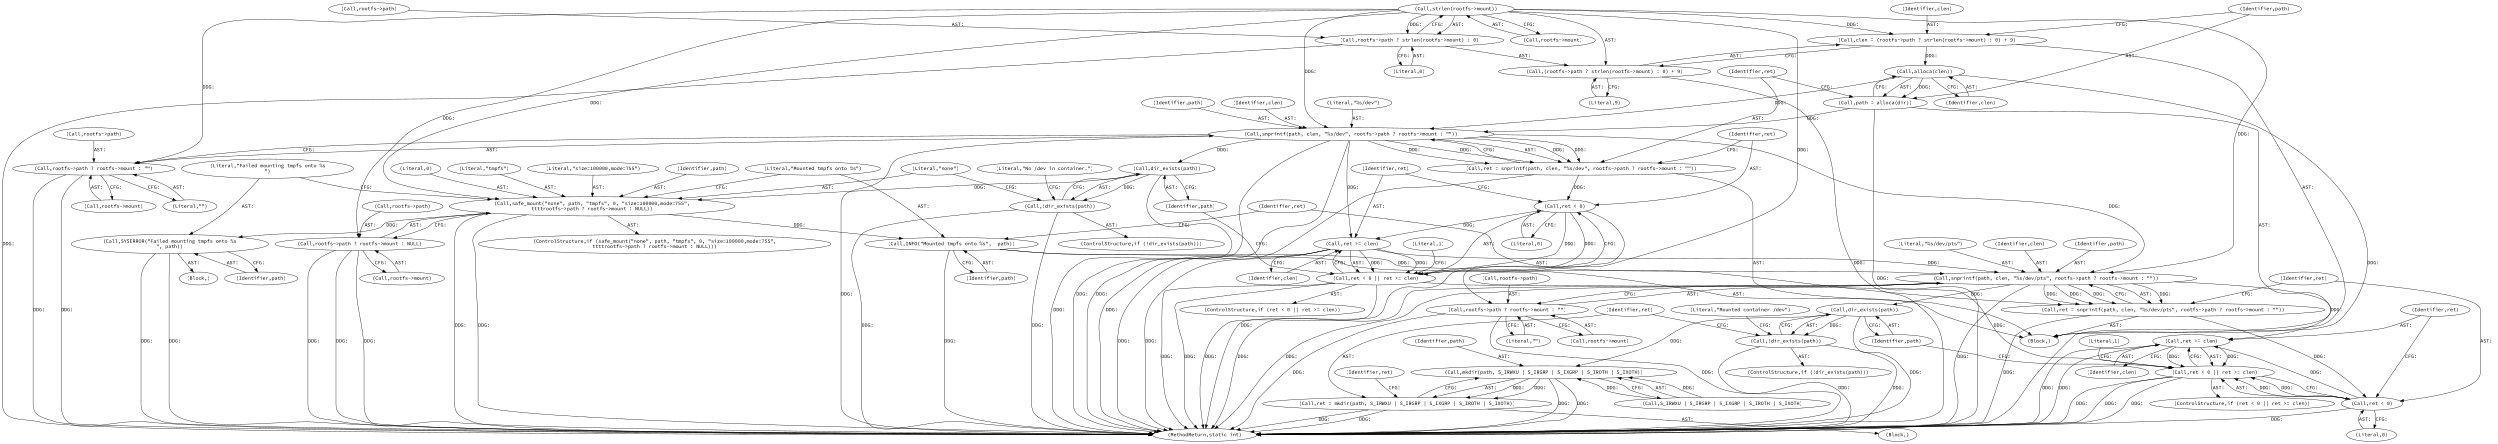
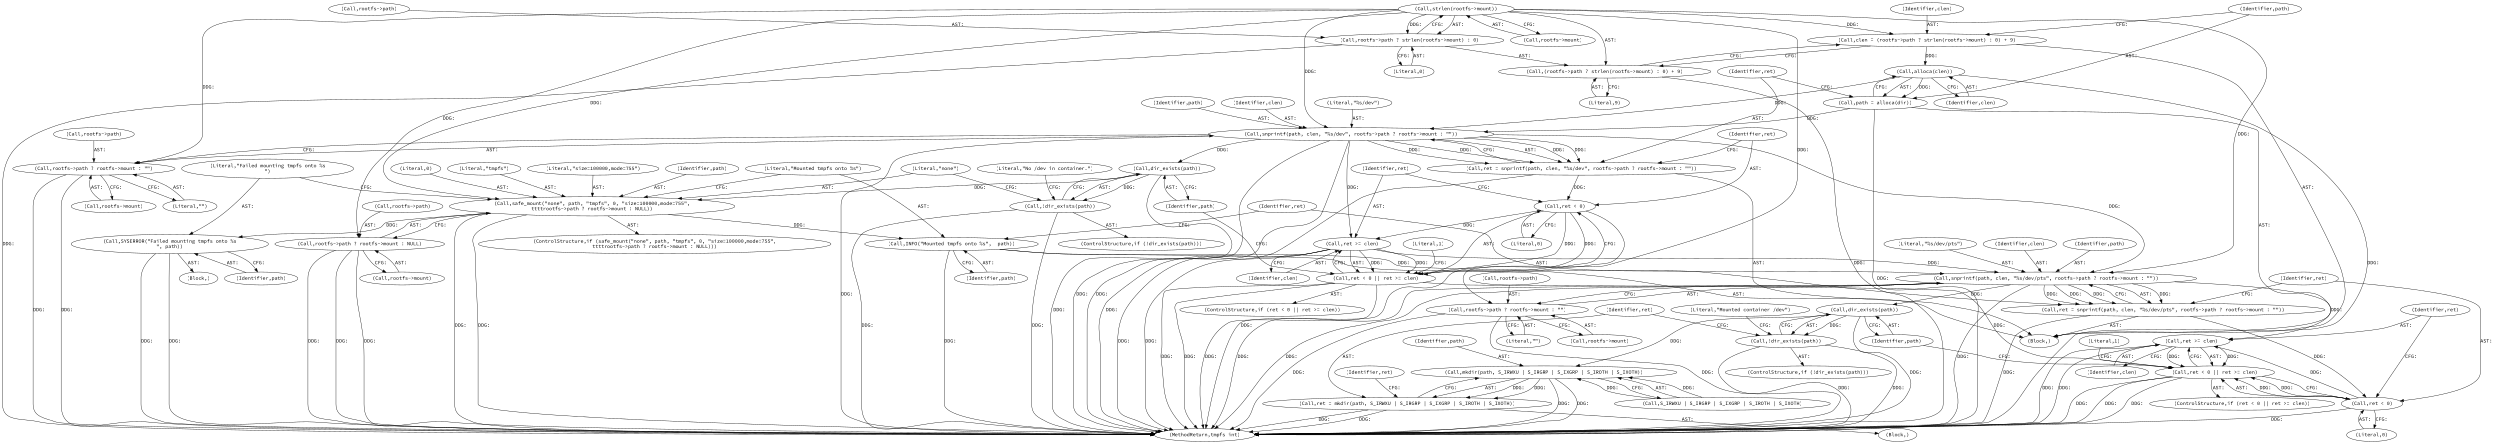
  digraph {
    fontname="Source Code Pro"
    node [fontname="Source Code Pro"]
    edge [fontname="Source Code Pro"]
    n1 [label="(Call,strlen(rootfs->mount))"]
    n2 [label="(Call,clen = (rootfs->path ? strlen(rootfs->mount) : 0) + 9)"]
    n3 [label="(Call,snprintf(path, clen, \"%s/dev\", rootfs->path ? rootfs->mount : \"\"))"]
    n4 [label="(Call,snprintf(path, clen, \"%s/dev/pts\", rootfs->path ? rootfs->mount : \"\"))"]
    n5 [label="(Call,safe_mount(\"none\", path, \"tmpfs\", 0, \"size=100000,mode=755\",\n\t\t\t\trootfs->path ? rootfs->mount : NULL))"]
    n6 [label="(Call,(rootfs->path ? strlen(rootfs->mount) : 0) + 9)"]
    n7 [label="(Call,rootfs->path ? strlen(rootfs->mount) : 0)"]
    n8 [label="(Call,rootfs->path ? rootfs->mount : \"\")"]
    n9 [label="(Call,rootfs->path ? rootfs->mount : NULL)"]
    n10 [label="(Call,rootfs->path ? rootfs->mount : \"\")"]
    n11 [label="(Call,rootfs->mount)"]
    n12 [label="(Call,alloca(clen))"]
    n13 [label="(Block,)"]
-   n14 [label="(MethodReturn,static int)"]
+   n14 [label="(MethodReturn,tmpfs int)"]
    n15 [label="(Call,ret = snprintf(path, clen, \"%s/dev\", rootfs->path ? rootfs->mount : \"\"))"]
    n16 [label="(Call,ret >= clen)"]
    n17 [label="(Call,dir_exists(path))"]
    n18 [label="(Call,ret >= clen)"]
    n19 [label="(Call,ret = snprintf(path, clen, \"%s/dev/pts\", rootfs->path ? rootfs->mount : \"\"))"]
    n20 [label="(Call,dir_exists(path))"]
    n21 [label="(Call,SYSERROR(\"Failed mounting tmpfs onto %s\n\", path))"]
    n22 [label="(Call,INFO(\"Mounted tmpfs onto %s\",  path))"]
    n23 [label="(ControlStructure,if (safe_mount(\"none\", path, \"tmpfs\", 0, \"size=100000,mode=755\",\n\t\t\t\trootfs->path ? rootfs->mount : NULL)))"]
    n24 [label="(Literal,9)"]
    n25 [label="(Literal,0)"]
    n26 [label="(Literal,\"\")"]
    n27 [label="(Call,rootfs->mount)"]
    n28 [label="(Call,rootfs->mount)"]
    n29 [label="(Call,rootfs->mount)"]
    n30 [label="(Literal,\"\")"]
    n31 [label="(Call,path = alloca(dir))"]
    n32 [label="(Identifier,clen)"]
    n33 [label="(Call,ret < 0)"]
    n34 [label="(Call,ret < 0 || ret >= clen)"]
    n35 [label="(Identifier,clen)"]
    n36 [label="(Call,!dir_exists(path))"]
    n37 [label="(Identifier,path)"]
    n38 [label="(Literal,0)"]
    n39 [label="(Call,ret < 0 || ret >= clen)"]
    n40 [label="(ControlStructure,if (ret < 0 || ret >= clen))"]
    n41 [label="(Call,ret < 0)"]
    n42 [label="(ControlStructure,if (ret < 0 || ret >= clen))"]
    n43 [label="(Literal,0)"]
    n44 [label="(Identifier,clen)"]
    n45 [label="(Call,!dir_exists(path))"]
    n46 [label="(Call,mkdir(path, S_IRWXU | S_IRGRP | S_IXGRP | S_IROTH | S_IXOTH))"]
    n47 [label="(Identifier,path)"]
    n48 [label="(ControlStructure,if (!dir_exists(path)))"]
    n49 [label="(Call,ret = mkdir(path, S_IRWXU | S_IRGRP | S_IXGRP | S_IROTH | S_IXOTH))"]
    n50 [label="(Call,S_IRWXU | S_IRGRP | S_IXGRP | S_IROTH | S_IXOTH)"]
    n51 [label="(Block,)"]
    n52 [label="(ControlStructure,if (!dir_exists(path)))"]
    n53 [label="(Identifier,path)"]
    n54 [label="(Block,)"]
    n55 [label="(Identifier,path)"]
    n56 [label="(Identifier,path)"]
    n57 [label="(Call,rootfs->path)"]
    n58 [label="(Identifier,path)"]
    n59 [label="(Literal,\"%s/dev/pts\")"]
    n60 [label="(Identifier,clen)"]
    n61 [label="(Literal,\"%s/dev\")"]
    n62 [label="(Identifier,path)"]
    n63 [label="(Literal,\"Mounted container /dev\")"]
    n64 [label="(Identifier,clen)"]
    n65 [label="(Literal,\"size=100000,mode=755\")"]
    n66 [label="(Identifier,ret)"]
    n67 [label="(Identifier,ret)"]
    n68 [label="(Identifier,path)"]
    n69 [label="(Identifier,ret)"]
    n70 [label="(Literal,0)"]
    n71 [label="(Identifier,clen)"]
    n72 [label="(Literal,\"tmpfs\")"]
    n73 [label="(Identifier,ret)"]
    n74 [label="(Literal,\"none\")"]
    n75 [label="(Identifier,ret)"]
    n76 [label="(Literal,1)"]
    n77 [label="(Identifier,ret)"]
    n78 [label="(Call,rootfs->path)"]
    n79 [label="(Literal,\"Mounted tmpfs onto %s\")"]
    n80 [label="(Identifier,path)"]
    n81 [label="(Call,rootfs->path)"]
    n82 [label="(Call,rootfs->path)"]
    n83 [label="(Literal,\"Failed mounting tmpfs onto %s\n\")"]
    n84 [label="(Literal,\"No /dev in container.\")"]
    n85 [label="(Identifier,ret)"]
    n86 [label="(Identifier,ret)"]
    n87 [label="(Literal,1)"]
    n1 -> n2 [label="DDG: "]
    n1 -> n3 [label="DDG: "]
    n1 -> n4 [label="DDG: "]
    n1 -> n5 [label="DDG: "]
    n1 -> n6 [label="AST: "]
    n1 -> n7 [label="AST: "]
    n1 -> n7 [label="DDG: "]
    n1 -> n8 [label="DDG: "]
    n1 -> n9 [label="DDG: "]
    n1 -> n10 [label="DDG: "]
    n1 -> n11 [label="CFG: "]
    n2 -> n6 [label="CFG: "]
    n2 -> n12 [label="DDG: "]
    n2 -> n13 [label="AST: "]
    n3 -> n4 [label="DDG: "]
    n3 -> n8 [label="CFG: "]
    n3 -> n14 [label="DDG: "]
    n3 -> n14 [label="DDG: "]
    n3 -> n14 [label="DDG: "]
    n3 -> n15 [label="AST: "]
    n3 -> n15 [label="DDG: "]
    n3 -> n15 [label="DDG: "]
    n3 -> n15 [label="DDG: "]
    n3 -> n15 [label="DDG: "]
    n3 -> n16 [label="DDG: "]
    n3 -> n17 [label="DDG: "]
    n4 -> n10 [label="CFG: "]
    n4 -> n14 [label="DDG: "]
    n4 -> n14 [label="DDG: "]
    n4 -> n14 [label="DDG: "]
    n4 -> n18 [label="DDG: "]
    n4 -> n19 [label="AST: "]
    n4 -> n19 [label="DDG: "]
    n4 -> n19 [label="DDG: "]
    n4 -> n19 [label="DDG: "]
    n4 -> n19 [label="DDG: "]
    n4 -> n20 [label="DDG: "]
    n5 -> n9 [label="CFG: "]
    n5 -> n14 [label="DDG: "]
    n5 -> n14 [label="DDG: "]
    n5 -> n21 [label="DDG: "]
    n5 -> n22 [label="DDG: "]
    n5 -> n23 [label="AST: "]
-   n6 -> n2 [label="AST: "]
+   n6 -> n2 [label="CFG: "]
    n6 -> n14 [label="DDG: "]
    n6 -> n24 [label="CFG: "]
    n7 -> n1 [label="CFG: "]
    n7 -> n6 [label="AST: "]
    n7 -> n14 [label="DDG: "]
    n7 -> n25 [label="CFG: "]
    n8 -> n3 [label="AST: "]
    n8 -> n14 [label="DDG: "]
    n8 -> n14 [label="DDG: "]
    n8 -> n26 [label="CFG: "]
    n8 -> n27 [label="CFG: "]
    n9 -> n5 [label="AST: "]
    n9 -> n14 [label="DDG: "]
    n9 -> n14 [label="DDG: "]
    n9 -> n14 [label="DDG: "]
    n9 -> n28 [label="CFG: "]
    n10 -> n4 [label="AST: "]
    n10 -> n14 [label="DDG: "]
    n10 -> n14 [label="DDG: "]
    n10 -> n29 [label="CFG: "]
    n10 -> n30 [label="CFG: "]
    n11 -> n1 [label="AST: "]
    n12 -> n3 [label="DDG: "]
    n12 -> n14 [label="DDG: "]
    n12 -> n31 [label="AST: "]
    n12 -> n31 [label="DDG: "]
    n12 -> n32 [label="CFG: "]
    n15 -> n3 [label="CFG: "]
    n15 -> n13 [label="AST: "]
    n15 -> n14 [label="DDG: "]
    n15 -> n33 [label="DDG: "]
    n16 -> n4 [label="DDG: "]
    n16 -> n14 [label="DDG: "]
    n16 -> n14 [label="DDG: "]
    n16 -> n34 [label="AST: "]
    n16 -> n34 [label="DDG: "]
    n16 -> n34 [label="DDG: "]
    n16 -> n35 [label="CFG: "]
    n17 -> n5 [label="DDG: "]
    n17 -> n14 [label="DDG: "]
    n17 -> n36 [label="AST: "]
    n17 -> n36 [label="DDG: "]
    n17 -> n37 [label="CFG: "]
    n18 -> n14 [label="DDG: "]
    n18 -> n14 [label="DDG: "]
    n18 -> n39 [label="AST: "]
    n18 -> n39 [label="DDG: "]
    n18 -> n39 [label="DDG: "]
    n18 -> n44 [label="CFG: "]
    n19 -> n4 [label="CFG: "]
    n19 -> n13 [label="AST: "]
    n19 -> n14 [label="DDG: "]
    n19 -> n41 [label="DDG: "]
    n20 -> n14 [label="DDG: "]
    n20 -> n45 [label="AST: "]
    n20 -> n45 [label="DDG: "]
    n20 -> n46 [label="DDG: "]
    n20 -> n47 [label="CFG: "]
    n21 -> n14 [label="DDG: "]
    n21 -> n14 [label="DDG: "]
    n21 -> n53 [label="CFG: "]
    n21 -> n54 [label="AST: "]
    n22 -> n4 [label="DDG: "]
    n22 -> n13 [label="AST: "]
    n22 -> n14 [label="DDG: "]
    n22 -> n55 [label="CFG: "]
    n24 -> n6 [label="AST: "]
    n25 -> n7 [label="AST: "]
    n26 -> n8 [label="AST: "]
    n27 -> n8 [label="AST: "]
    n28 -> n9 [label="AST: "]
    n29 -> n10 [label="AST: "]
    n30 -> n10 [label="AST: "]
    n31 -> n3 [label="DDG: "]
    n31 -> n12 [label="CFG: "]
    n31 -> n13 [label="AST: "]
    n31 -> n14 [label="DDG: "]
    n32 -> n12 [label="AST: "]
    n33 -> n14 [label="DDG: "]
    n33 -> n16 [label="DDG: "]
    n33 -> n34 [label="AST: "]
    n33 -> n34 [label="DDG: "]
    n33 -> n34 [label="DDG: "]
    n33 -> n38 [label="CFG: "]
    n34 -> n14 [label="DDG: "]
    n34 -> n14 [label="DDG: "]
    n34 -> n14 [label="DDG: "]
    n34 -> n16 [label="CFG: "]
    n34 -> n33 [label="CFG: "]
    n34 -> n39 [label="DDG: "]
    n34 -> n40 [label="AST: "]
    n35 -> n16 [label="AST: "]
    n36 -> n14 [label="DDG: "]
    n36 -> n14 [label="DDG: "]
    n36 -> n17 [label="CFG: "]
    n36 -> n52 [label="AST: "]
    n37 -> n17 [label="AST: "]
    n37 -> n34 [label="CFG: "]
    n38 -> n33 [label="AST: "]
    n39 -> n14 [label="DDG: "]
    n39 -> n14 [label="DDG: "]
    n39 -> n14 [label="DDG: "]
    n39 -> n18 [label="CFG: "]
    n39 -> n41 [label="CFG: "]
    n39 -> n42 [label="AST: "]
    n41 -> n14 [label="DDG: "]
    n41 -> n18 [label="DDG: "]
    n41 -> n39 [label="AST: "]
    n41 -> n39 [label="DDG: "]
    n41 -> n39 [label="DDG: "]
    n41 -> n43 [label="CFG: "]
    n43 -> n41 [label="AST: "]
    n44 -> n18 [label="AST: "]
    n45 -> n14 [label="DDG: "]
    n45 -> n14 [label="DDG: "]
    n45 -> n20 [label="CFG: "]
    n45 -> n48 [label="AST: "]
    n46 -> n14 [label="DDG: "]
    n46 -> n14 [label="DDG: "]
    n46 -> n49 [label="AST: "]
    n46 -> n49 [label="DDG: "]
    n46 -> n49 [label="DDG: "]
    n46 -> n50 [label="CFG: "]
    n47 -> n20 [label="AST: "]
    n47 -> n39 [label="CFG: "]
    n49 -> n14 [label="DDG: "]
    n49 -> n14 [label="DDG: "]
    n49 -> n46 [label="CFG: "]
    n49 -> n51 [label="AST: "]
    n50 -> n46 [label="AST: "]
    n50 -> n46 [label="DDG: "]
    n50 -> n46 [label="DDG: "]
    n53 -> n21 [label="AST: "]
    n55 -> n22 [label="AST: "]
    n56 -> n46 [label="AST: "]
    n57 -> n7 [label="AST: "]
    n58 -> n4 [label="AST: "]
    n59 -> n4 [label="AST: "]
    n60 -> n3 [label="AST: "]
    n61 -> n3 [label="AST: "]
    n62 -> n3 [label="AST: "]
    n63 -> n45 [label="CFG: "]
    n64 -> n2 [label="AST: "]
    n65 -> n5 [label="AST: "]
    n66 -> n16 [label="AST: "]
    n66 -> n33 [label="CFG: "]
    n67 -> n49 [label="CFG: "]
    n68 -> n5 [label="AST: "]
    n69 -> n19 [label="AST: "]
    n69 -> n22 [label="CFG: "]
    n70 -> n5 [label="AST: "]
    n71 -> n4 [label="AST: "]
    n72 -> n5 [label="AST: "]
    n73 -> n19 [label="CFG: "]
    n73 -> n41 [label="AST: "]
    n74 -> n5 [label="AST: "]
    n74 -> n36 [label="CFG: "]
    n75 -> n45 [label="CFG: "]
    n75 -> n49 [label="AST: "]
    n76 -> n34 [label="CFG: "]
    n77 -> n18 [label="AST: "]
    n77 -> n41 [label="CFG: "]
    n78 -> n8 [label="AST: "]
    n79 -> n5 [label="CFG: "]
    n79 -> n22 [label="AST: "]
    n80 -> n2 [label="CFG: "]
    n80 -> n31 [label="AST: "]
    n81 -> n10 [label="AST: "]
    n82 -> n9 [label="AST: "]
    n83 -> n5 [label="CFG: "]
    n83 -> n21 [label="AST: "]
    n84 -> n36 [label="CFG: "]
    n85 -> n15 [label="AST: "]
    n85 -> n31 [label="CFG: "]
    n86 -> n15 [label="CFG: "]
    n86 -> n33 [label="AST: "]
    n87 -> n39 [label="CFG: "]
  }
